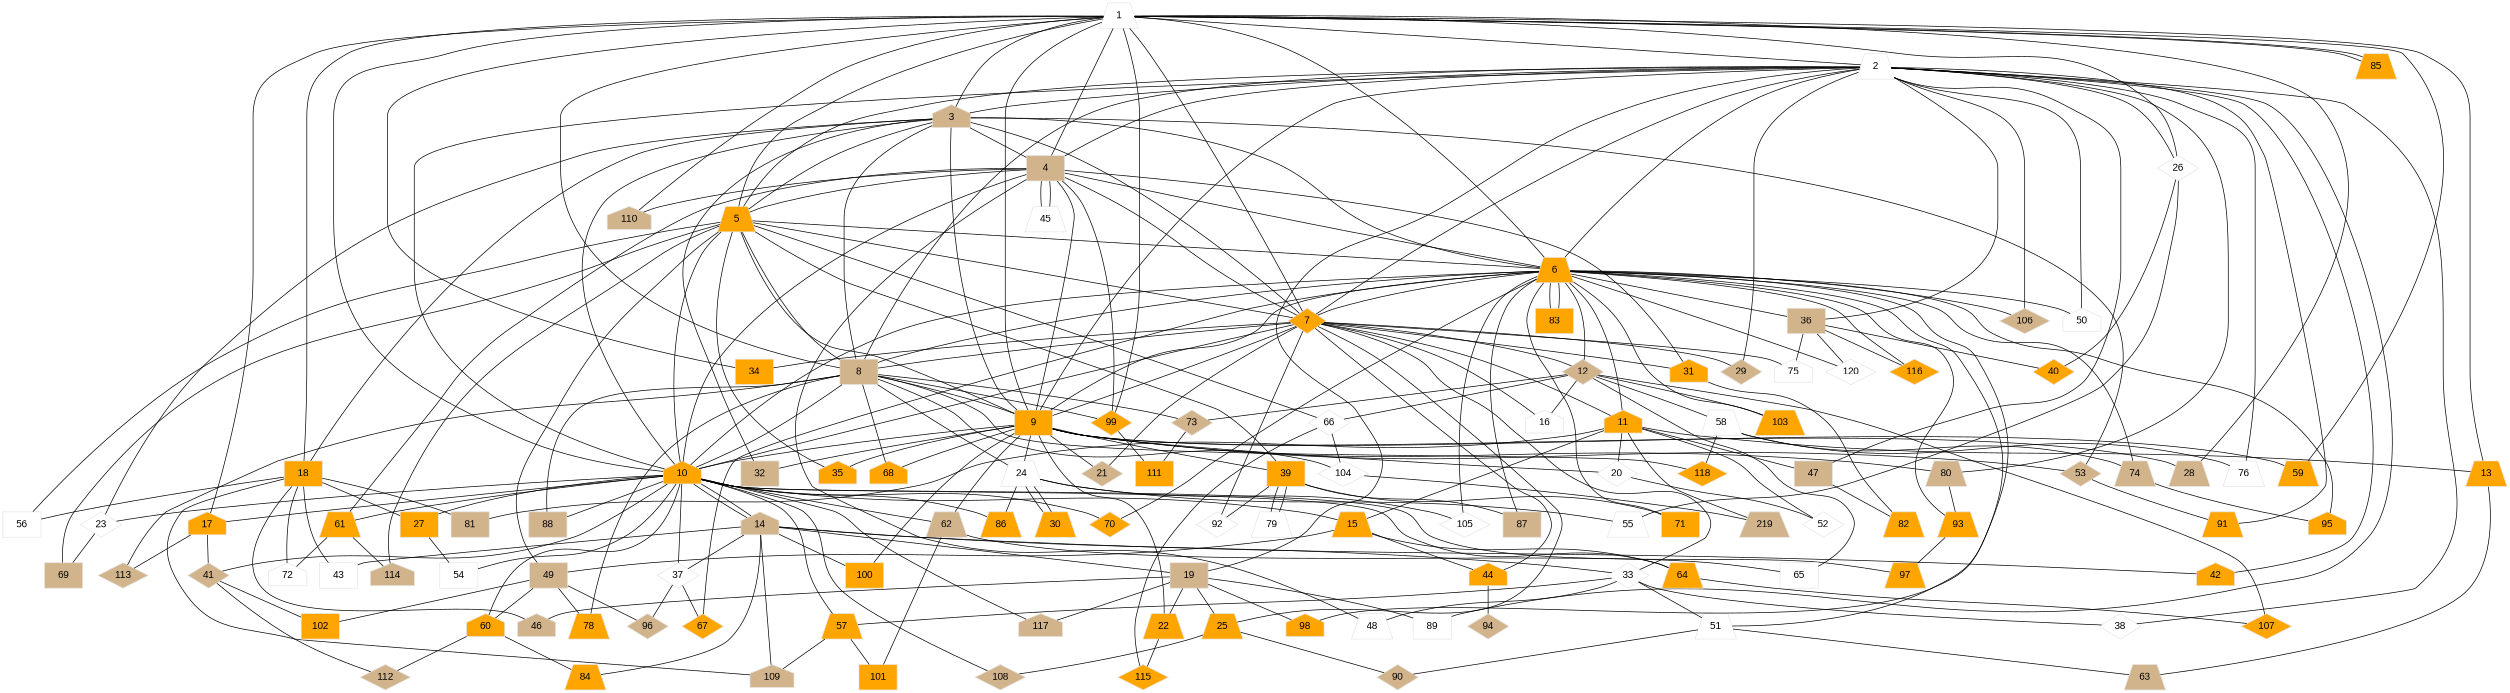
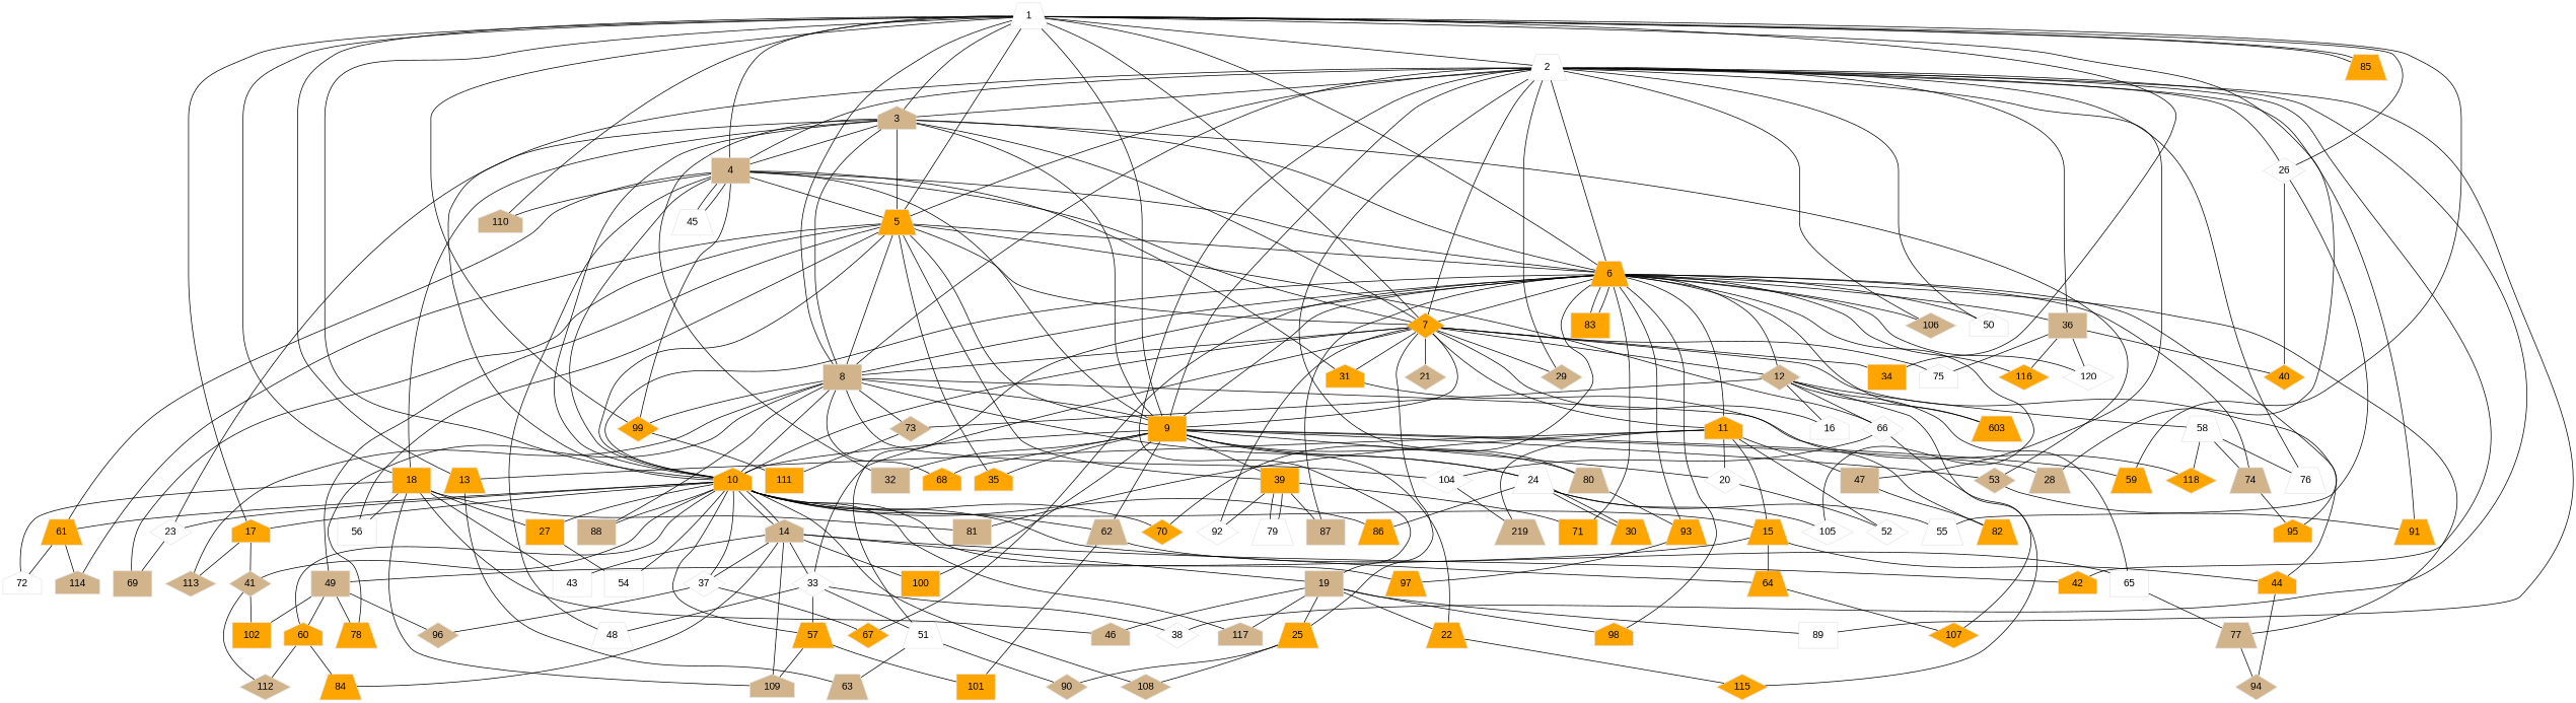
  graph {
    fontname="Liberation Sans"
    node [color=gray90 fillcolor=orange fontname="Liberation Sans" shape=trapezium style=filled]
    edge [fontname="Liberation Sans"]
    1 [fillcolor=white]
    2 [fillcolor=white]
    3 [fillcolor=tan shape=house]
    4 [fillcolor=tan shape=box]
    5
    6
    7 [shape=diamond]
    8 [fillcolor=tan shape=box]
    9 [shape=box]
    10 [shape=house]
    13
    17 [shape=house]
    18 [shape=box]
    26 [fillcolor=white shape=diamond]
    28 [fillcolor=tan]
    34 [shape=box]
    59
    85
    99 [shape=diamond]
    110 [fillcolor=tan shape=house]
    19 [fillcolor=tan shape=box]
    29 [fillcolor=tan shape=diamond]
    36 [fillcolor=tan shape=box]
    38 [fillcolor=white shape=diamond]
    42 [shape=house]
    47 [fillcolor=tan shape=box]
    50 [fillcolor=white shape=house]
    76 [fillcolor=white]
    80 [fillcolor=tan]
    89 [fillcolor=white shape=box]
    91
    106 [fillcolor=tan shape=diamond]
    23 [fillcolor=white shape=diamond]
    32 [fillcolor=tan shape=box]
    53 [fillcolor=tan shape=diamond]
    31 [shape=house]
    45 [fillcolor=white]
    48 [fillcolor=white]
    61
    35 [shape=house]
    39 [shape=box]
    49 [fillcolor=tan shape=box]
    56 [fillcolor=white shape=box]
    66 [fillcolor=white shape=diamond]
    69 [fillcolor=tan shape=box]
    114 [fillcolor=tan shape=house]
    11 [shape=house]
    12 [fillcolor=tan shape=diamond]
    51 [fillcolor=white]
    67 [shape=diamond]
    70 [shape=diamond]
    71 [shape=box]
    74 [fillcolor=tan]
+   77 [fillcolor=tan]
    83 [shape=box]
    87 [fillcolor=tan shape=box]
    93
    95 [shape=house]
    98 [shape=house]
-   103
+   103 [label=603]
    105 [fillcolor=white shape=diamond]
    116 [shape=diamond]
    120 [fillcolor=white shape=diamond]
    16 [fillcolor=white shape=house]
    21 [fillcolor=tan shape=diamond]
    25
    33 [fillcolor=white shape=diamond]
    44 [shape=house]
    75 [fillcolor=white shape=house]
    92 [fillcolor=white shape=diamond]
    24 [fillcolor=white]
    68 [shape=house]
    73 [fillcolor=tan shape=diamond]
    78
    88 [fillcolor=tan shape=box]
    104 [fillcolor=white shape=diamond]
    113 [fillcolor=tan shape=diamond]
    118 [shape=diamond]
    20 [fillcolor=white shape=diamond]
    22
    62 [fillcolor=tan]
    100 [shape=box]
    14 [fillcolor=tan shape=house]
    15
    27 [shape=box]
    37 [fillcolor=white shape=diamond]
    41 [fillcolor=tan shape=diamond]
    54 [fillcolor=white shape=box]
    57
    60 [shape=house]
    64
    86
    97
    108 [fillcolor=tan shape=diamond]
    117 [fillcolor=tan shape=house]
    63 [fillcolor=tan]
    81 [fillcolor=tan shape=box]
    43 [fillcolor=white shape=box]
    109 [fillcolor=tan shape=house]
    46 [fillcolor=tan shape=house]
    72 [fillcolor=white shape=house]
    55 [fillcolor=white]
    40 [shape=diamond]
    111 [shape=box]
    82
    79 [fillcolor=white]
    96 [fillcolor=tan shape=diamond]
    102 [shape=box]
    115 [shape=diamond]
    52 [fillcolor=white shape=diamond]
    n111 [fillcolor=tan label=219]
    58 [fillcolor=white]
    65 [fillcolor=white shape=box]
    107 [shape=diamond]
    90 [fillcolor=tan shape=diamond]
    94 [fillcolor=tan shape=diamond]
    30
    101 [shape=box]
    84
    112 [fillcolor=tan shape=diamond]
    1 -- 2
    1 -- 3
    1 -- 4
    1 -- 5
    1 -- 6
    1 -- 7
    1 -- 8
    1 -- 9
    1 -- 10
    1 -- 13
    1 -- 17
    1 -- 18
    1 -- 26
    1 -- 28
    1 -- 34
    1 -- 59
    1 -- 85
    1 -- 85
    1 -- 99
    1 -- 110
    2 -- 3
    2 -- 4
    2 -- 5
    2 -- 6
    2 -- 7
    2 -- 8
    2 -- 9
    2 -- 10
    2 -- 26
    2 -- 19
    2 -- 29
    2 -- 36
    2 -- 38
    2 -- 42
    2 -- 47
    2 -- 50
    2 -- 76
    2 -- 80
    2 -- 89
    2 -- 91
    2 -- 106
    3 -- 4
    3 -- 5
    3 -- 6
    3 -- 7
    3 -- 8
    3 -- 9
    3 -- 10
    3 -- 18
    3 -- 23
    3 -- 32
    3 -- 53
    4 -- 5
    4 -- 6
    4 -- 7
    4 -- 9
    4 -- 10
    4 -- 99
    4 -- 110
    4 -- 31
    4 -- 45
    4 -- 45
    4 -- 48
    4 -- 61
    5 -- 6
    5 -- 7
    5 -- 8
    5 -- 9
    5 -- 10
    5 -- 35
    5 -- 39
    5 -- 49
    5 -- 56
    5 -- 66
    5 -- 69
    5 -- 114
    6 -- 7
    6 -- 8
    6 -- 9
    6 -- 10
    6 -- 36
    6 -- 50
    6 -- 106
    6 -- 11
    6 -- 12
    6 -- 51
    6 -- 67
    6 -- 70
    6 -- 71
    6 -- 74
+   6 -- 77
    6 -- 83
    6 -- 83
    6 -- 87
    6 -- 93
    6 -- 95
    6 -- 98
    6 -- 103
    6 -- 105
    6 -- 116
    6 -- 120
    7 -- 8
    7 -- 9
    7 -- 10
    7 -- 34
    7 -- 29
    7 -- 31
    7 -- 11
    7 -- 12
    7 -- 16
    7 -- 21
    7 -- 25
    7 -- 33
    7 -- 44
    7 -- 75
    7 -- 92
    8 -- 9
    8 -- 10
    8 -- 99
    8 -- 24
    8 -- 68
    8 -- 73
    8 -- 78
    8 -- 88
    8 -- 104
    8 -- 113
    8 -- 118
    9 -- 10
    9 -- 28
    9 -- 59
    9 -- 80
    9 -- 32
    9 -- 53
    9 -- 35
    9 -- 39
-   9 -- 21
    9 -- 24
    9 -- 68
    9 -- 20
    9 -- 22
    9 -- 62
    9 -- 100
    10 -- 17
    10 -- 23
    10 -- 61
    10 -- 70
    10 -- 88
    10 -- 62
    10 -- 14
    10 -- 14
    10 -- 15
    10 -- 27
    10 -- 37
    10 -- 41
    10 -- 54
    10 -- 57
    10 -- 60
    10 -- 64
    10 -- 86
    10 -- 97
    10 -- 108
    10 -- 117
    13 -- 63
    17 -- 113
    17 -- 41
    18 -- 56
    18 -- 27
    18 -- 81
    18 -- 43
    18 -- 109
    18 -- 46
    18 -- 72
    26 -- 55
    26 -- 40
    99 -- 111
    19 -- 89
    19 -- 98
    19 -- 25
    19 -- 22
    19 -- 117
    19 -- 46
    36 -- 116
    36 -- 120
    36 -- 75
    36 -- 40
    47 -- 82
    80 -- 93
    23 -- 69
    53 -- 91
    31 -- 82
    61 -- 114
    61 -- 72
    39 -- 71
    39 -- 87
    39 -- 92
    39 -- 79
    39 -- 79
    49 -- 78
    49 -- 60
    49 -- 96
    49 -- 102
    66 -- 104
    66 -- 115
    11 -- 13
    11 -- 47
    11 -- 20
    11 -- 15
    11 -- 81
    11 -- 52
    11 -- n111
    12 -- 66
    12 -- 103
    12 -- 16
    12 -- 73
    12 -- 58
    12 -- 65
    12 -- 107
    51 -- 63
    51 -- 90
    74 -- 95
+   77 -- 94
    93 -- 97
    25 -- 108
    25 -- 90
    33 -- 38
    33 -- 48
    33 -- 51
    33 -- 57
    44 -- 94
    24 -- 105
    24 -- 86
    24 -- 55
    24 -- 30
    24 -- 30
    73 -- 111
    104 -- n111
    20 -- 52
    22 -- 115
    62 -- 65
    62 -- 101
    14 -- 19
    14 -- 42
    14 -- 33
    14 -- 100
    14 -- 37
    14 -- 43
    14 -- 109
    14 -- 84
    15 -- 49
    15 -- 44
    15 -- 64
    27 -- 54
    37 -- 67
    37 -- 96
    41 -- 102
    41 -- 112
    57 -- 109
    57 -- 101
    60 -- 84
    60 -- 112
    64 -- 107
    58 -- 76
    58 -- 74
    58 -- 118
+   65 -- 77
  }
